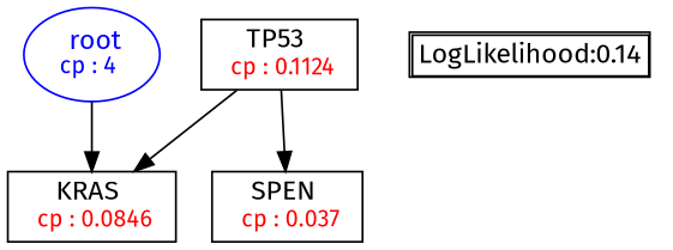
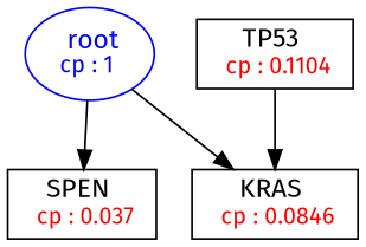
  digraph {
    fontname="Fira Sans"
    fontsize=10
    node [fontname="Fira Sans" shape=box]
    edge [fontname="Fira Sans"]
-   n1 [color=Blue label=<<font color='Blue'> root</font><br/><font color='Blue' POINT-SIZE='12'>cp : 4 </font>> shape=oval]
+   n1 [color=Blue label=<<font color='Blue'> root</font><br/><font color='Blue' POINT-SIZE='12'>cp : 1 </font>> shape=oval]
    n2 [label=<SPEN <br/> <font color='Red' POINT-SIZE='12'> cp : 0.037 </font>>]
    n3 [label=<KRAS <br/> <font color='Red' POINT-SIZE='12'> cp : 0.0846 </font>>]
-   n4 [label=<TP53 <br/> <font color='Red' POINT-SIZE='12'> cp : 0.1124 </font>>]
-   n5 [label=<<TABLE BORDER="1" CELLBORDER="1" CELLSPACING="0" >     <TR><TD ALIGN="LEFT">LogLikelihood:0.14</TD></TR>     </TABLE>> shape=plaintext]
-   n4 -> n2
+   n4 [label=<TP53 <br/> <font color='Red' POINT-SIZE='12'> cp : 0.1104 </font>>]
+   n1 -> n2
    n1 -> n3
    n4 -> n3
  }
